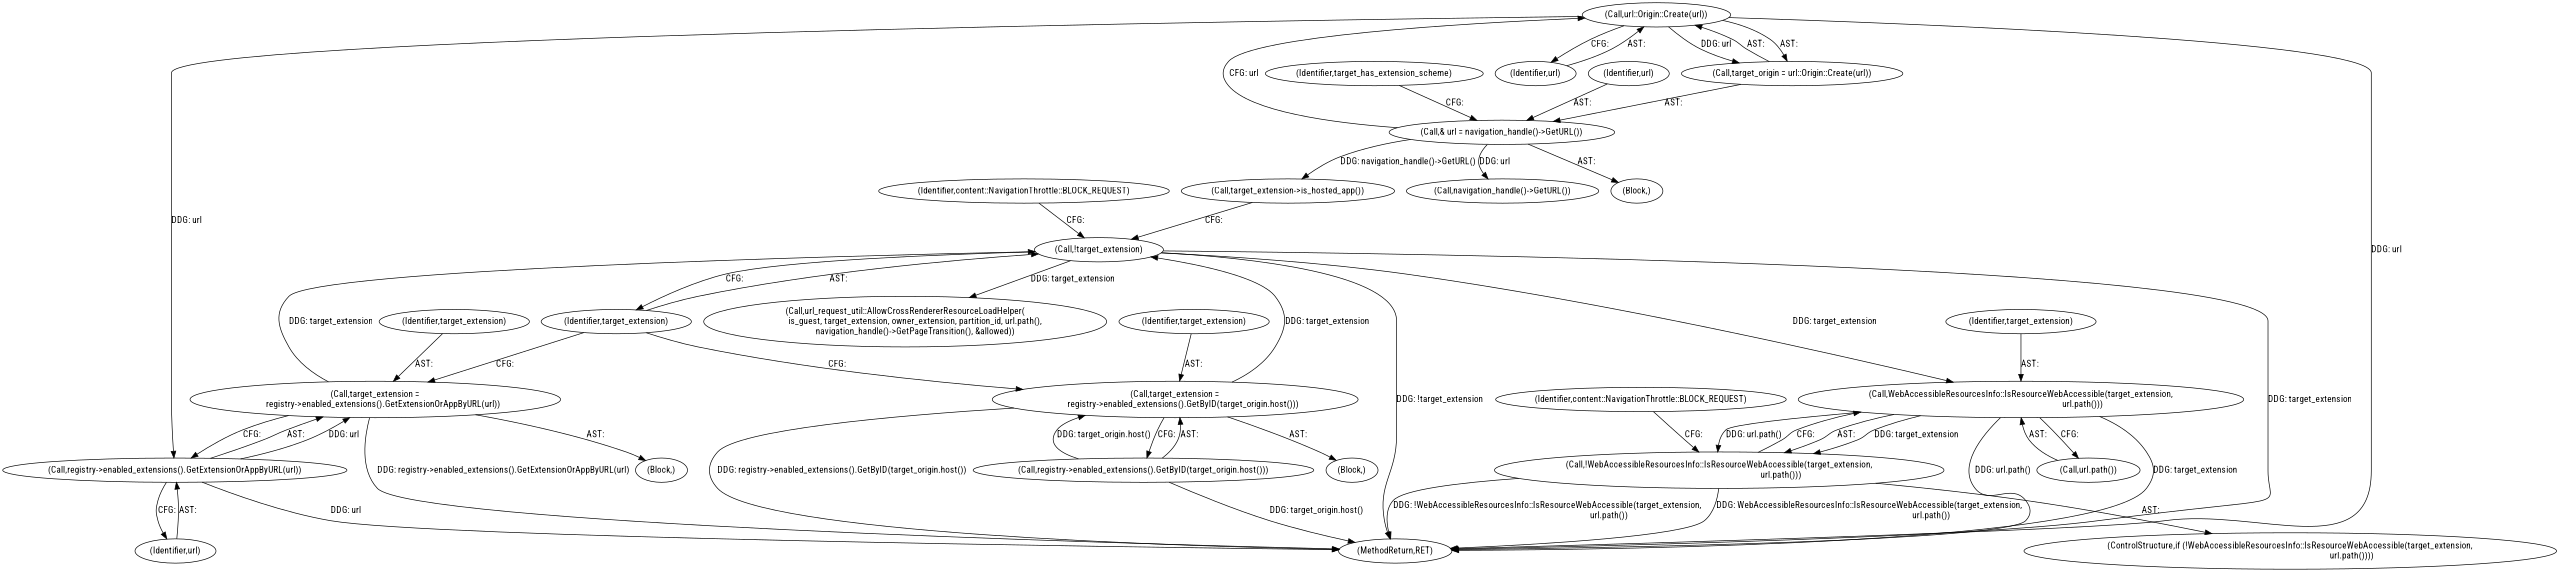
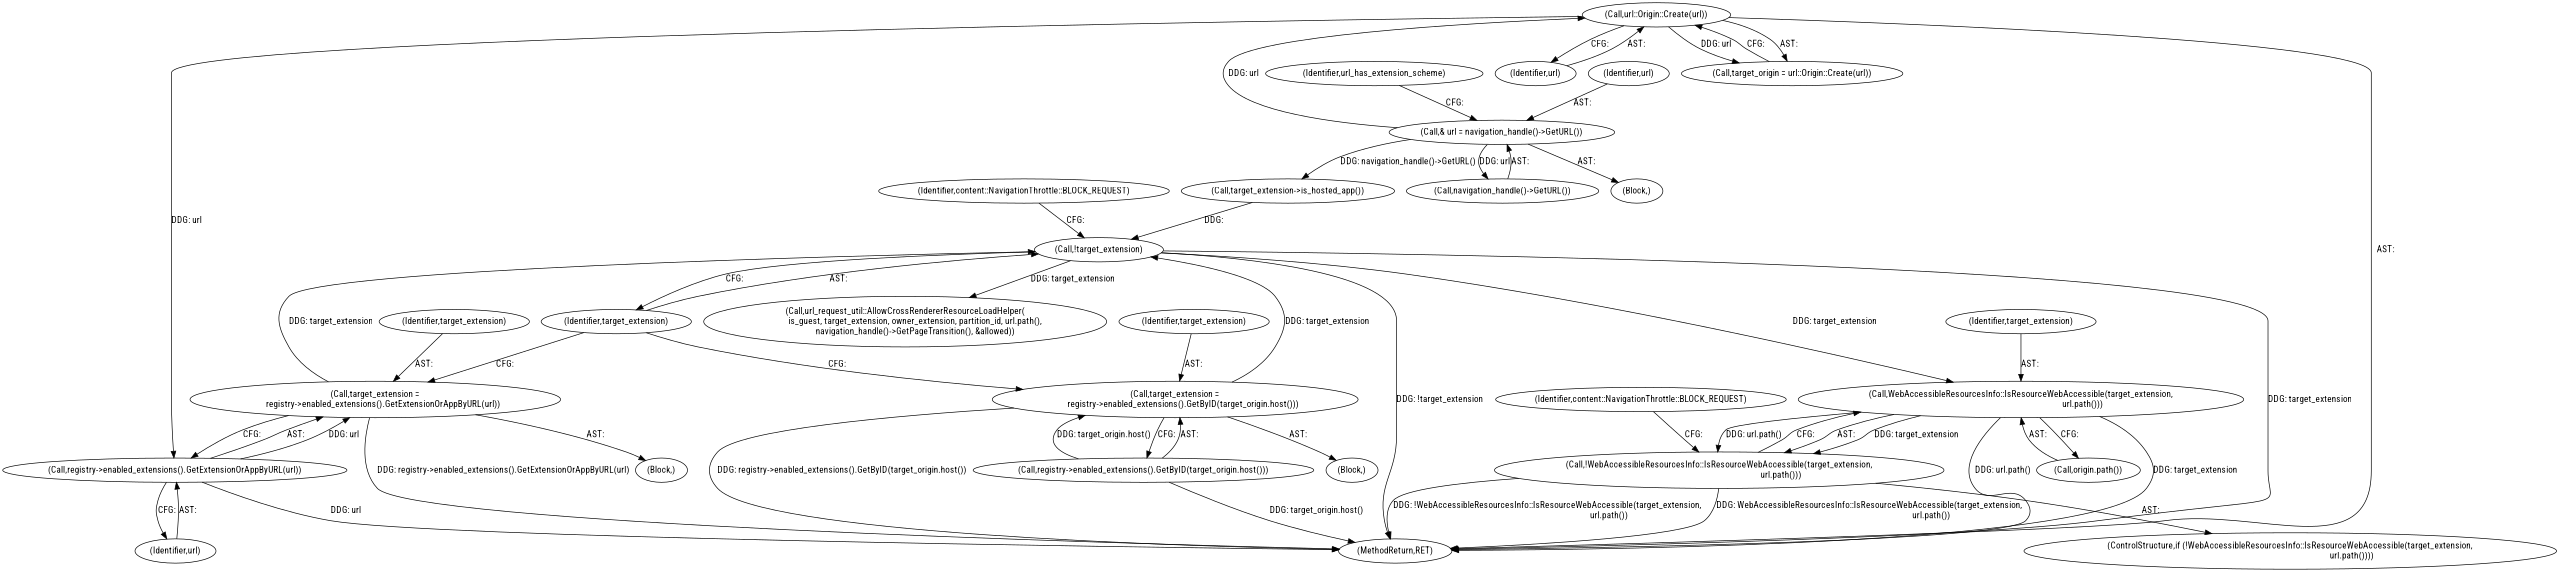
  digraph {
    fontname="Roboto Condensed"
    node [fontname="Roboto Condensed"]
    edge [fontname="Roboto Condensed"]
    n1 [label="(Call,WebAccessibleResourcesInfo::IsResourceWebAccessible(target_extension,\n                                                             url.path()))"]
    n2 [label="(Call,!WebAccessibleResourcesInfo::IsResourceWebAccessible(target_extension,\n                                                             url.path()))"]
    n3 [label="(MethodReturn,RET)"]
-   n4 [label="(Call,url.path())"]
+   n4 [label="(Call,origin.path())"]
    n5 [label="(ControlStructure,if (!WebAccessibleResourcesInfo::IsResourceWebAccessible(target_extension,\n                                                             url.path())))"]
    n6 [label="(Call,!target_extension)"]
    n7 [label="(Identifier,target_extension)"]
    n8 [label="(Call,url_request_util::AllowCrossRendererResourceLoadHelper(\n          is_guest, target_extension, owner_extension, partition_id, url.path(),\n          navigation_handle()->GetPageTransition(), &allowed))"]
    n9 [label="(Call,target_extension =\n        registry->enabled_extensions().GetExtensionOrAppByURL(url))"]
    n10 [label="(Call,target_extension =\n        registry->enabled_extensions().GetByID(target_origin.host()))"]
    n11 [label="(Call,registry->enabled_extensions().GetExtensionOrAppByURL(url))"]
    n12 [label="(Block,)"]
    n13 [label="(Identifier,url)"]
    n14 [label="(Call,url::Origin::Create(url))"]
    n15 [label="(Call,target_origin = url::Origin::Create(url))"]
    n16 [label="(Identifier,url)"]
    n17 [label="(Call,& url = navigation_handle()->GetURL())"]
    n18 [label="(Block,)"]
    n19 [label="(Call,navigation_handle()->GetURL())"]
    n20 [label="(Call,target_extension->is_hosted_app())"]
    n21 [label="(Call,registry->enabled_extensions().GetByID(target_origin.host()))"]
    n22 [label="(Block,)"]
    n23 [label="(Identifier,target_extension)"]
-   n24 [label="(Identifier,target_has_extension_scheme)"]
+   n24 [label="(Identifier,url_has_extension_scheme)"]
    n25 [label="(Identifier,content::NavigationThrottle::BLOCK_REQUEST)"]
    n26 [label="(Identifier,url)"]
    n27 [label="(Identifier,target_extension)"]
    n28 [label="(Identifier,target_extension)"]
    n29 [label="(Identifier,content::NavigationThrottle::BLOCK_REQUEST)"]
    n1 -> n2 [label="AST: "]
    n1 -> n2 [label="DDG: target_extension"]
    n1 -> n2 [label="DDG: url.path()"]
    n1 -> n3 [label="DDG: url.path()"]
    n1 -> n3 [label="DDG: target_extension"]
    n1 -> n4 [label="CFG: "]
    n2 -> n1 [label="CFG: "]
    n2 -> n3 [label="DDG: WebAccessibleResourcesInfo::IsResourceWebAccessible(target_extension,\n                                                             url.path())"]
    n2 -> n3 [label="DDG: !WebAccessibleResourcesInfo::IsResourceWebAccessible(target_extension,\n                                                             url.path())"]
    n2 -> n5 [label="AST: "]
    n4 -> n1 [label="AST: "]
    n6 -> n1 [label="DDG: target_extension"]
    n6 -> n3 [label="DDG: !target_extension"]
    n6 -> n3 [label="DDG: target_extension"]
    n6 -> n7 [label="CFG: "]
    n6 -> n8 [label="DDG: target_extension"]
    n7 -> n6 [label="AST: "]
    n7 -> n9 [label="CFG: "]
    n7 -> n10 [label="CFG: "]
    n9 -> n3 [label="DDG: registry->enabled_extensions().GetExtensionOrAppByURL(url)"]
    n9 -> n6 [label="DDG: target_extension"]
    n9 -> n11 [label="CFG: "]
    n9 -> n12 [label="AST: "]
    n10 -> n3 [label="DDG: registry->enabled_extensions().GetByID(target_origin.host())"]
    n10 -> n6 [label="DDG: target_extension"]
    n10 -> n21 [label="CFG: "]
    n10 -> n22 [label="AST: "]
    n11 -> n3 [label="DDG: url"]
    n11 -> n9 [label="AST: "]
    n11 -> n9 [label="DDG: url"]
    n11 -> n13 [label="CFG: "]
    n13 -> n11 [label="AST: "]
-   n14 -> n3 [label="DDG: url"]
+   n14 -> n3 [label="AST: "]
    n14 -> n11 [label="DDG: url"]
    n14 -> n15 [label="AST: "]
    n14 -> n15 [label="DDG: url"]
    n14 -> n16 [label="CFG: "]
-   n15 -> n14 [label="AST: "]
+   n15 -> n14 [label="CFG: "]
    n16 -> n14 [label="AST: "]
-   n17 -> n14 [label="CFG: url"]
+   n17 -> n14 [label="DDG: url"]
    n17 -> n18 [label="AST: "]
    n17 -> n19 [label="DDG: url"]
    n17 -> n20 [label="DDG: navigation_handle()->GetURL()"]
-   n15 -> n17 [label="AST: "]
-   n20 -> n6 [label="CFG: "]
+   n19 -> n17 [label="AST: "]
+   n20 -> n6 [label="DDG: "]
    n21 -> n3 [label="DDG: target_origin.host()"]
    n21 -> n10 [label="AST: "]
    n21 -> n10 [label="DDG: target_origin.host()"]
    n23 -> n1 [label="AST: "]
    n24 -> n17 [label="CFG: "]
    n25 -> n2 [label="CFG: "]
    n26 -> n17 [label="AST: "]
    n27 -> n9 [label="AST: "]
    n28 -> n10 [label="AST: "]
    n29 -> n6 [label="CFG: "]
  }
